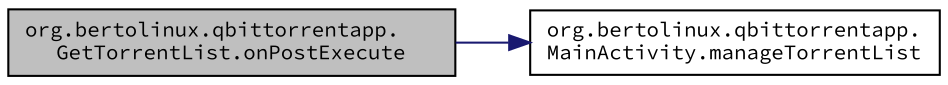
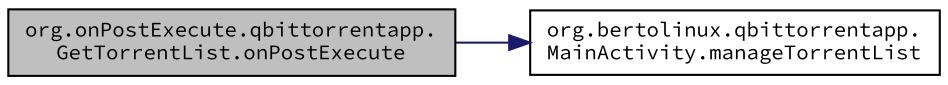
  digraph {
    rankdir=LR
    fontname="Source Code Pro"
    node [color=black fontname="Source Code Pro" fontsize=10 shape=record style=filled]
-   n1 [fillcolor=grey75 fontcolor=black height=0.2 label="org.bertolinux.qbittorrentapp.\lGetTorrentList.onPostExecute" width=0.4]
+   n1 [fillcolor=grey75 fontcolor=black height=0.2 label="org.onPostExecute.qbittorrentapp.\lGetTorrentList.onPostExecute" width=0.4]
    n2 [fillcolor=white height=0.2 label="org.bertolinux.qbittorrentapp.\lMainActivity.manageTorrentList" width=0.4]
    n1 -> n2 [color=midnightblue fontname="Source Code Pro" fontsize=10 labelfontname=Helvetica labelfontsize=10 style=solid]
  }
